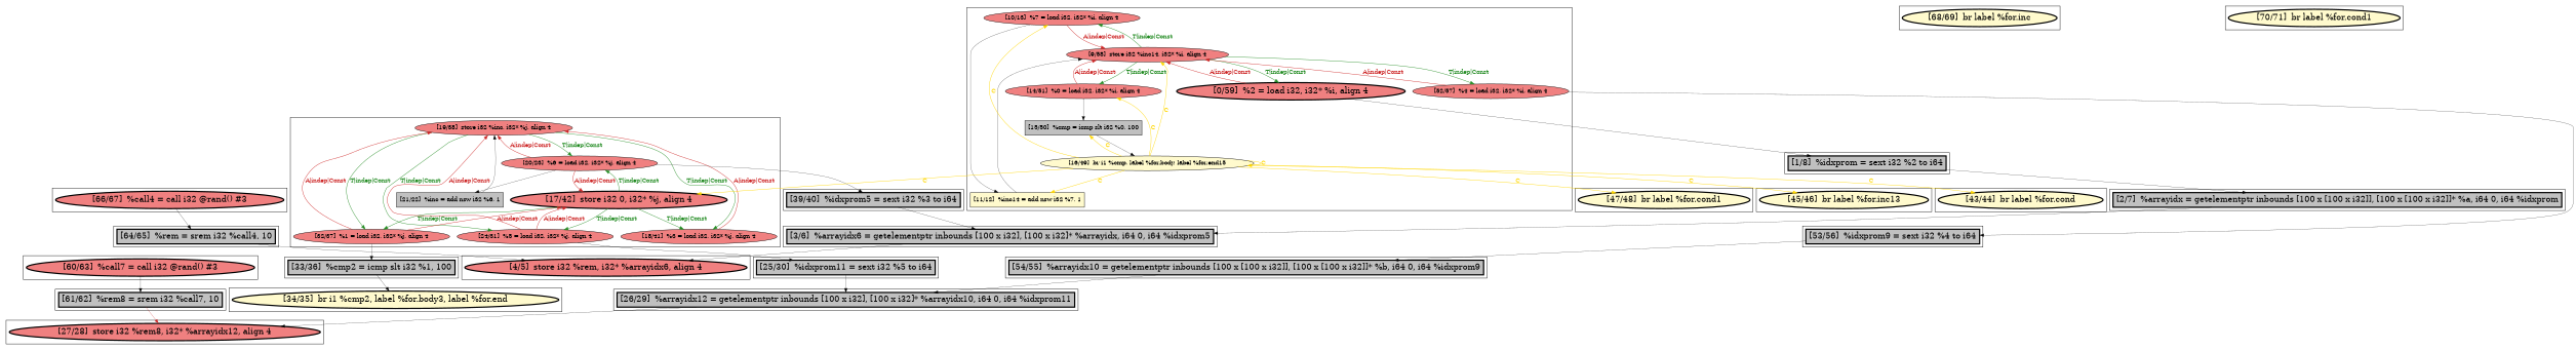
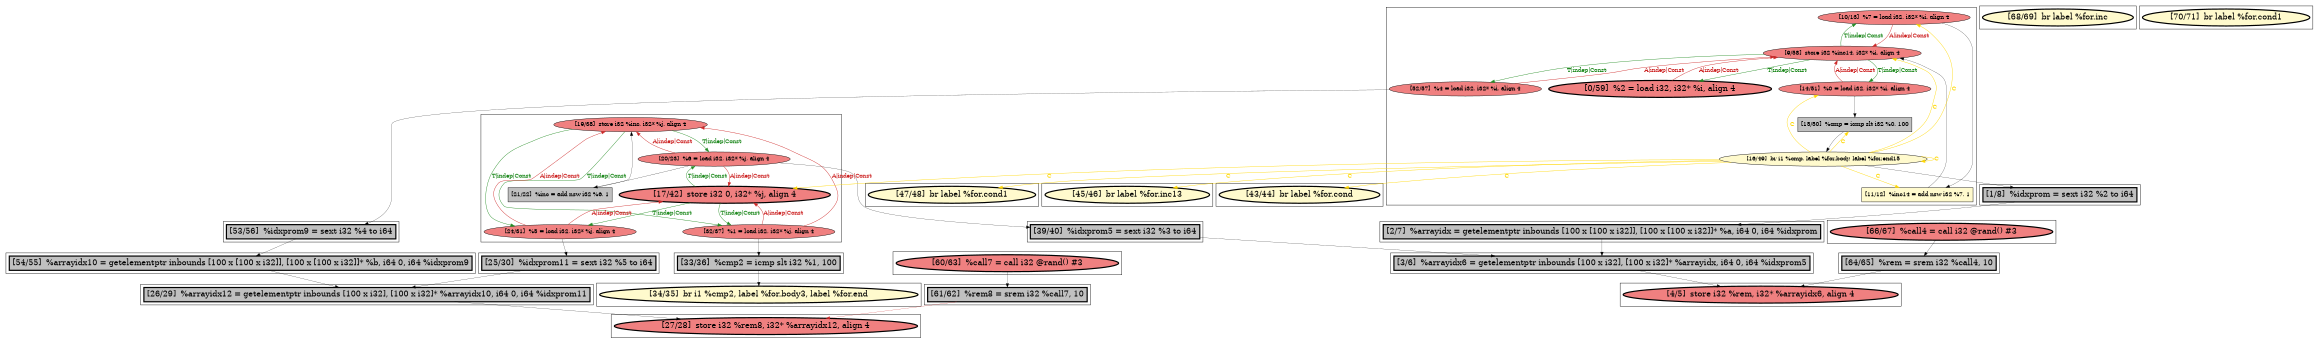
  digraph {
    node [fillcolor=lightcoral fontsize=20 penwidth=3.0 shape=ellipse style=filled]
    edge [color=black fontcolor=black penwidth=1.0 style=solid]
    n1 [fillcolor=grey label="[33/36]  %cmp2 = icmp slt i32 %1, 100" shape=rectangle]
    n2 [fillcolor=grey label="[3/6]  %arrayidx6 = getelementptr inbounds [100 x i32], [100 x i32]* %arrayidx, i64 0, i64 %idxprom5" shape=rectangle]
    n3 [label="[19/38]  store i32 %inc, i32* %j, align 4" fontsize="" penwidth=""]
    n4 [label="[20/23]  %6 = load i32, i32* %j, align 4" fontsize="" penwidth=""]
    n5 [label="[32/37]  %1 = load i32, i32* %j, align 4" fontsize="" penwidth=""]
    n6 [label="[17/42]  store i32 0, i32* %j, align 4"]
-   n7 [label="[18/41]  %3 = load i32, i32* %j, align 4" fontsize="" penwidth=""]
    n8 [label="[24/31]  %5 = load i32, i32* %j, align 4" fontsize="" penwidth=""]
    n9 [fillcolor=grey label="[21/22]  %inc = add nsw i32 %6, 1" shape=rectangle fontsize="" penwidth=""]
    n10 [fillcolor=lemonchiffon label="[47/48]  br label %for.cond1"]
    n11 [fillcolor=grey label="[54/55]  %arrayidx10 = getelementptr inbounds [100 x [100 x i32]], [100 x [100 x i32]]* %b, i64 0, i64 %idxprom9" shape=rectangle]
    n12 [fillcolor=grey label="[53/56]  %idxprom9 = sext i32 %4 to i64" shape=rectangle]
    n13 [fillcolor=grey label="[26/29]  %arrayidx12 = getelementptr inbounds [100 x i32], [100 x i32]* %arrayidx10, i64 0, i64 %idxprom11" shape=rectangle]
    n14 [fillcolor=grey label="[25/30]  %idxprom11 = sext i32 %5 to i64" shape=rectangle]
    n15 [label="[27/28]  store i32 %rem8, i32* %arrayidx12, align 4"]
    n16 [label="[60/63]  %call7 = call i32 @rand() #3"]
    n17 [fillcolor=lemonchiffon label="[68/69]  br label %for.inc"]
    n18 [label="[4/5]  store i32 %rem, i32* %arrayidx6, align 4"]
    n19 [fillcolor=lemonchiffon label="[45/46]  br label %for.inc13"]
    n20 [fillcolor=lemonchiffon label="[34/35]  br i1 %cmp2, label %for.body3, label %for.end"]
    n21 [fillcolor=grey label="[39/40]  %idxprom5 = sext i32 %3 to i64" shape=rectangle]
    n22 [fillcolor=lemonchiffon label="[70/71]  br label %for.cond1"]
    n23 [label="[66/67]  %call4 = call i32 @rand() #3"]
    n24 [fillcolor=grey label="[1/8]  %idxprom = sext i32 %2 to i64" shape=rectangle]
    n25 [fillcolor=grey label="[64/65]  %rem = srem i32 %call4, 10" shape=rectangle]
    n26 [fillcolor=grey label="[61/62]  %rem8 = srem i32 %call7, 10" shape=rectangle]
    n27 [fillcolor=lemonchiffon label="[43/44]  br label %for.cond"]
    n28 [label="[10/13]  %7 = load i32, i32* %i, align 4" fontsize="" penwidth=""]
    n29 [label="[9/58]  store i32 %inc14, i32* %i, align 4" fontsize="" penwidth=""]
    n30 [fillcolor=lemonchiffon label="[11/12]  %inc14 = add nsw i32 %7, 1" shape=rectangle fontsize="" penwidth=""]
    n31 [fillcolor=grey label="[15/50]  %cmp = icmp slt i32 %0, 100" shape=rectangle fontsize="" penwidth=""]
    n32 [fillcolor=lemonchiffon label="[16/49]  br i1 %cmp, label %for.body, label %for.end15" fontsize="" penwidth=""]
    n33 [label="[52/57]  %4 = load i32, i32* %i, align 4" fontsize="" penwidth=""]
    n34 [label="[0/59]  %2 = load i32, i32* %i, align 4"]
    n35 [label="[14/51]  %0 = load i32, i32* %i, align 4" fontsize="" penwidth=""]
    n36 [fillcolor=grey label="[2/7]  %arrayidx = getelementptr inbounds [100 x [100 x i32]], [100 x [100 x i32]]* %a, i64 0, i64 %idxprom" shape=rectangle]
    subgraph cluster_1 {
      n1
    }
    subgraph cluster_2 {
      n2
    }
    subgraph cluster_3 {
      n3
      n4
      n5
      n6
-     n7
      n8
      n9
    }
    subgraph cluster_4 {
      n10
    }
    subgraph cluster_5 {
      n11
    }
    subgraph cluster_6 {
      n12
    }
    subgraph cluster_7 {
      n13
    }
    subgraph cluster_8 {
      n14
    }
    subgraph cluster_9 {
      n15
    }
    subgraph cluster_10 {
      n16
    }
    subgraph cluster_11 {
      n17
    }
    subgraph cluster_12 {
      n18
    }
    subgraph cluster_13 {
      n19
    }
    subgraph cluster_14 {
      n20
    }
    subgraph cluster_15 {
      n21
    }
    subgraph cluster_16 {
      n22
    }
    subgraph cluster_17 {
      n23
    }
    subgraph cluster_18 {
      n24
    }
    subgraph cluster_19 {
      n25
    }
    subgraph cluster_20 {
      n26
    }
    subgraph cluster_21 {
      n27
    }
    subgraph cluster_22 {
      n28
      n29
      n30
      n31
      n32
      n33
      n34
      n35
    }
    subgraph cluster_23 {
      n36
    }
    n1 -> n20 [penwidth=0.5]
    n2 -> n18 [penwidth=0.5]
    n3 -> n4 [color=forestgreen fontcolor=forestgreen label="T|indep|Const"]
    n3 -> n5 [color=forestgreen fontcolor=forestgreen label="T|indep|Const"]
-   n3 -> n7 [color=forestgreen fontcolor=forestgreen label="T|indep|Const"]
    n3 -> n8 [color=forestgreen fontcolor=forestgreen label="T|indep|Const"]
    n4 -> n3 [color=firebrick3 fontcolor=firebrick3 label="A|indep|Const"]
    n4 -> n6 [color=firebrick3 fontcolor=firebrick3 label="A|indep|Const"]
    n4 -> n9 [penwidth=0.5]
    n4 -> n21 [penwidth=0.5]
    n5 -> n1 [penwidth=0.5]
    n5 -> n3 [color=firebrick3 fontcolor=firebrick3 label="A|indep|Const"]
    n5 -> n6 [color=firebrick3 fontcolor=firebrick3 label="A|indep|Const"]
    n6 -> n4 [color=forestgreen fontcolor=forestgreen label="T|indep|Const"]
    n6 -> n5 [color=forestgreen fontcolor=forestgreen label="T|indep|Const"]
-   n6 -> n7 [color=forestgreen fontcolor=forestgreen label="T|indep|Const"]
    n6 -> n8 [color=forestgreen fontcolor=forestgreen label="T|indep|Const"]
-   n7 -> n3 [color=firebrick3 fontcolor=firebrick3 label="A|indep|Const"]
    n8 -> n3 [color=firebrick3 fontcolor=firebrick3 label="A|indep|Const"]
    n8 -> n6 [color=firebrick3 fontcolor=firebrick3 label="A|indep|Const"]
    n8 -> n14 [penwidth=0.5]
    n9 -> n3 [penwidth=0.5]
    n11 -> n13 [penwidth=0.5]
    n12 -> n11 [penwidth=0.5]
    n13 -> n15 [penwidth=0.5]
    n14 -> n13 [penwidth=0.5]
    n16 -> n26 [penwidth=0.5]
    n21 -> n2 [penwidth=0.5]
    n23 -> n25 [penwidth=0.5]
    n24 -> n36 [penwidth=0.5]
    n25 -> n18 [penwidth=0.5]
    n26 -> n15 [color=firebrick3 penwidth=0.5]
    n28 -> n29 [color=firebrick3 fontcolor=firebrick3 label="A|indep|Const"]
    n28 -> n30 [penwidth=0.5]
    n29 -> n28 [color=forestgreen fontcolor=forestgreen label="T|indep|Const"]
    n29 -> n33 [color=forestgreen fontcolor=forestgreen label="T|indep|Const"]
    n29 -> n34 [color=forestgreen fontcolor=forestgreen label="T|indep|Const"]
    n29 -> n35 [color=forestgreen fontcolor=forestgreen label="T|indep|Const"]
    n30 -> n29 [penwidth=0.5]
    n31 -> n32 [penwidth=0.5]
    n32 -> n6 [color=gold fontcolor=gold label=C]
    n32 -> n10 [color=gold fontcolor=gold label=C]
    n32 -> n19 [color=gold fontcolor=gold label=C]
    n32 -> n27 [color=gold fontcolor=gold label=C]
    n32 -> n28 [color=gold fontcolor=gold label=C]
    n32 -> n29 [color=gold fontcolor=gold label=C]
    n32 -> n30 [color=gold fontcolor=gold label=C]
    n32 -> n31 [color=gold fontcolor=gold label=C]
    n32 -> n32 [color=gold fontcolor=gold label=C]
    n32 -> n35 [color=gold fontcolor=gold label=C]
    n33 -> n12 [penwidth=0.5]
    n33 -> n29 [color=firebrick3 fontcolor=firebrick3 label="A|indep|Const"]
-   n34 -> n24 [penwidth=0.5]
+   n32 -> n24 [penwidth=0.5]
    n34 -> n29 [color=firebrick3 fontcolor=firebrick3 label="A|indep|Const"]
    n35 -> n29 [color=firebrick3 fontcolor=firebrick3 label="A|indep|Const"]
    n35 -> n31 [penwidth=0.5]
    n36 -> n2 [penwidth=0.5]
  }
